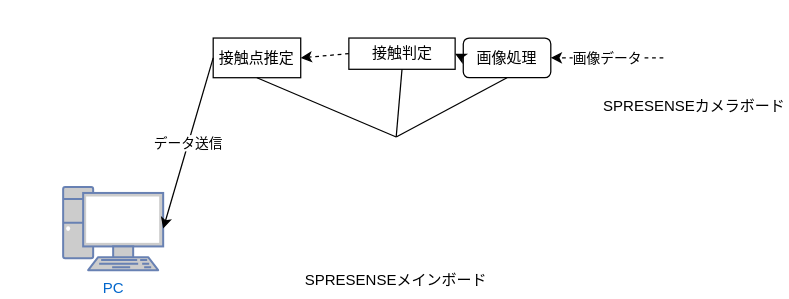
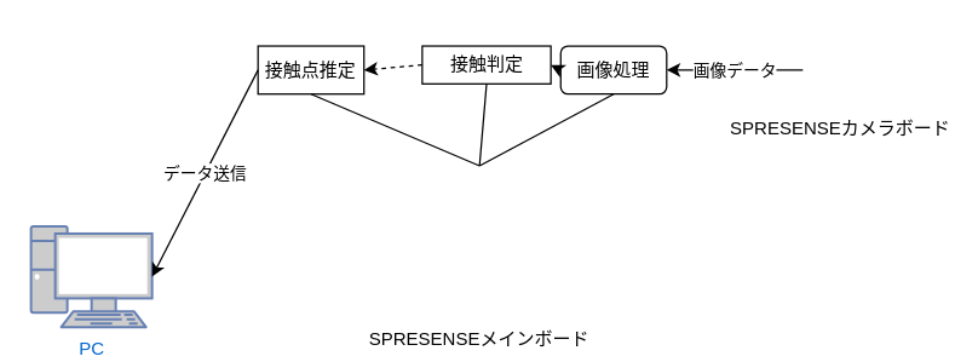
  <mxCell id="0" />
  <mxCell id="1" parent="0" />
- <mxCell id="2" value="PC" style="fontColor=#0066CC;verticalAlign=top;verticalLabelPosition=bottom;labelPosition=center;align=center;html=1;outlineConnect=0;fillColor=#CCCCCC;strokeColor=#6881B3;gradientColor=none;gradientDirection=north;strokeWidth=2;shape=mxgraph.networks.pc;" vertex="1" parent="1"><mxGeometry x="50" y="149" width="80" height="66.53" as="geometry" /></mxCell>
+ <mxCell id="2" value="PC" style="fontColor=#0066CC;verticalAlign=top;verticalLabelPosition=bottom;labelPosition=center;align=center;html=1;outlineConnect=0;fillColor=#CCCCCC;strokeColor=#6881B3;gradientColor=none;gradientDirection=north;strokeWidth=2;shape=mxgraph.networks.pc;" vertex="1" parent="1"><mxGeometry x="20" y="149" width="80" height="66.53" as="geometry" /></mxCell>
  <mxCell id="3" value="SPRESENSEメインボード" style="shape=image;verticalLabelPosition=bottom;labelBackgroundColor=default;verticalAlign=top;aspect=fixed;imageAspect=0;image=https://docid81hrs3j1.cloudfront.net/imagecontent/image-1531213638783.jpg;" vertex="1" parent="1"><mxGeometry x="294" y="109" width="44.72" height="100.67" as="geometry" /></mxCell>
- <mxCell id="4" value="画像データ" style="edgeStyle=orthogonalEdgeStyle;rounded=0;orthogonalLoop=1;jettySize=auto;html=1;exitX=0;exitY=0.5;exitDx=0;exitDy=0;entryX=1;entryY=0.5;entryDx=0;entryDy=0;dashed=1;" edge="1" parent="1" source="5" target="6"><mxGeometry relative="1" as="geometry" /></mxCell>
+ <mxCell id="4" value="画像データ" style="edgeStyle=orthogonalEdgeStyle;rounded=0;orthogonalLoop=1;jettySize=auto;html=1;exitX=0;exitY=0.5;exitDx=0;exitDy=0;entryX=1;entryY=0.5;entryDx=0;entryDy=0;" edge="1" parent="1" source="5" target="6"><mxGeometry relative="1" as="geometry" /></mxCell>
  <mxCell id="5" value="SPRESENSEカメラボード" style="shape=image;verticalLabelPosition=bottom;labelBackgroundColor=default;verticalAlign=top;aspect=fixed;imageAspect=0;image=https://d2air1d4eqhwg2.cloudfront.net/images/4119/500x500/fd42b944-da21-4608-80d0-69b8b5ecf45b.jpg;" vertex="1" parent="1"><mxGeometry x="530" y="20.72" width="50" height="50" as="geometry" /></mxCell>
  <mxCell id="6" value="画像処理" style="whiteSpace=wrap;html=1;rounded=1;" vertex="1" parent="1"><mxGeometry x="370" y="29.86" width="70" height="31.73" as="geometry" /></mxCell>
  <mxCell id="7" value="接触点推定" style="rounded=0;whiteSpace=wrap;html=1;" vertex="1" parent="1"><mxGeometry x="170" y="29.86" width="70" height="31.73" as="geometry" /></mxCell>
  <mxCell id="8" value="接触判定" style="rounded=0;whiteSpace=wrap;html=1;" vertex="1" parent="1"><mxGeometry x="278.5" y="29.86" width="85" height="25" as="geometry" /></mxCell>
  <mxCell id="9" value="" style="endArrow=classic;html=1;rounded=0;dashed=1;exitX=0;exitY=0.5;exitDx=0;exitDy=0;entryX=1;entryY=0.5;entryDx=0;entryDy=0;" edge="1" parent="1" source="6" target="8"><mxGeometry width="50" height="50" relative="1" as="geometry"><mxPoint x="380" y="129" as="sourcePoint" /><mxPoint x="370" y="89" as="targetPoint" /></mxGeometry></mxCell>
  <mxCell id="10" value="" style="endArrow=classic;html=1;rounded=0;dashed=1;entryX=1;entryY=0.5;entryDx=0;entryDy=0;exitX=0;exitY=0.5;exitDx=0;exitDy=0;" edge="1" parent="1" source="8" target="7"><mxGeometry width="50" height="50" relative="1" as="geometry"><mxPoint x="440" y="149" as="sourcePoint" /><mxPoint x="430" y="109" as="targetPoint" /></mxGeometry></mxCell>
  <mxCell id="11" value="" style="endArrow=none;html=1;rounded=0;exitX=0.5;exitY=1;exitDx=0;exitDy=0;entryX=0.5;entryY=0;entryDx=0;entryDy=0;" edge="1" parent="1" source="7" target="3"><mxGeometry width="50" height="50" relative="1" as="geometry"><mxPoint x="260" y="179" as="sourcePoint" /><mxPoint x="310" y="129" as="targetPoint" /></mxGeometry></mxCell>
  <mxCell id="12" value="" style="endArrow=none;html=1;rounded=0;exitX=0.5;exitY=1;exitDx=0;exitDy=0;entryX=0.5;entryY=0;entryDx=0;entryDy=0;" edge="1" parent="1" source="8" target="3"><mxGeometry width="50" height="50" relative="1" as="geometry"><mxPoint x="260" y="179" as="sourcePoint" /><mxPoint x="310" y="129" as="targetPoint" /></mxGeometry></mxCell>
  <mxCell id="13" value="" style="endArrow=none;html=1;rounded=0;exitX=0.5;exitY=1;exitDx=0;exitDy=0;entryX=0.5;entryY=0;entryDx=0;entryDy=0;" edge="1" parent="1" source="6" target="3"><mxGeometry width="50" height="50" relative="1" as="geometry"><mxPoint x="260" y="179" as="sourcePoint" /><mxPoint x="310" y="129" as="targetPoint" /></mxGeometry></mxCell>
  <mxCell id="14" value="データ送信" style="endArrow=classic;html=1;rounded=0;exitX=0;exitY=0.5;exitDx=0;exitDy=0;entryX=1;entryY=0.5;entryDx=0;entryDy=0;entryPerimeter=0;" edge="1" parent="1" source="7" target="2"><mxGeometry width="50" height="50" relative="1" as="geometry"><mxPoint x="260" y="179" as="sourcePoint" /><mxPoint x="310" y="129" as="targetPoint" /></mxGeometry></mxCell>
  <mxCell id="15" value="" style="shape=image;verticalLabelPosition=bottom;labelBackgroundColor=default;verticalAlign=top;aspect=fixed;imageAspect=0;image=https://hameefun.jp/files/2016/08/125423-e1472532413874.jpg;" vertex="1" parent="1"><mxGeometry x="123.88" y="79" width="66.12" height="18.31" as="geometry" /></mxCell>
